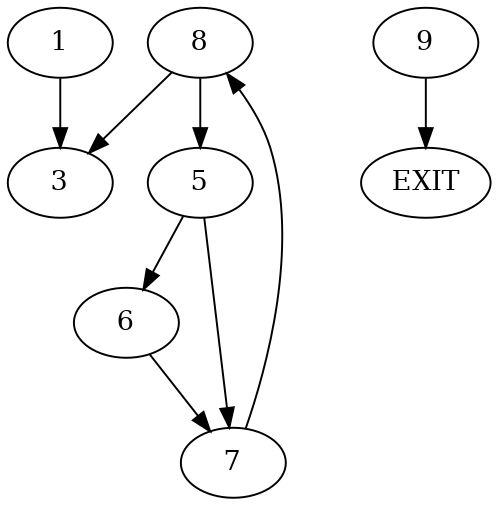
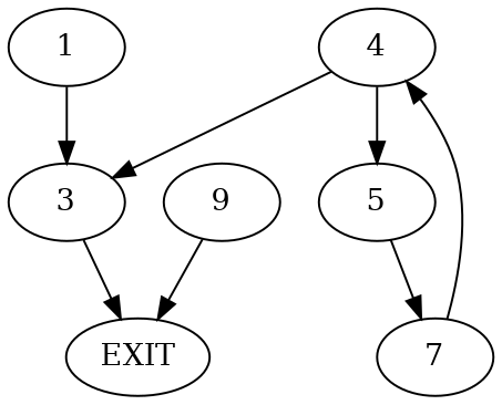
  digraph {
    1
    3
    n3 [label=9]
    n4 [label=EXIT]
-   4 [label=8]
+   4
    5
-   6
    7
    1 -> 3
+   3 -> n4
    n3 -> n4
    4 -> 3
    4 -> 5
-   5 -> 6
    5 -> 7
-   6 -> 7
    7 -> 4
  }
